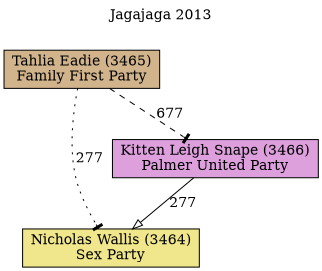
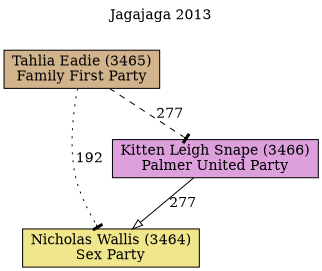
  digraph {
    label="Jagajaga 2013"
    labelloc=t
    mclimit=10
    node [shape=box style=filled]
    edge [arrowhead=tee]
    n1 [fillcolor=khaki label="Nicholas Wallis (3464)\nSex Party"]
    n2 [fillcolor=plum label="Kitten Leigh Snape (3466)\nPalmer United Party"]
    n3 [fillcolor=tan label="Tahlia Eadie (3465)\nFamily First Party"]
    n2 -> n1 [arrowhead=onormal label=277 style=solid]
-   n3 -> n1 [label=277 style=dotted]
-   n3 -> n2 [label=677 style=dashed]
+   n3 -> n1 [label=192 style=dotted]
+   n3 -> n2 [label=277 style=dashed]
  }
